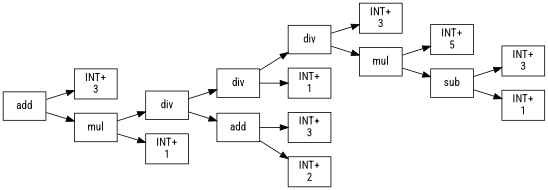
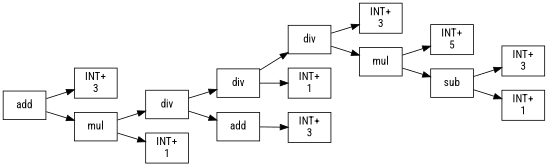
  digraph {
    rankdir=LR
    fontname="Roboto Condensed"
    node [shape=box fontname="Roboto Condensed"]
    edge [fontname="Roboto Condensed"]
    n1 [label=add]
    n2 [label="INT+\n3"]
    n3 [label=mul]
    n4 [label=div]
    n5 [label="INT+\n1"]
    n6 [label=div]
    n7 [label=add]
    n8 [label=div]
    n9 [label="INT+\n1"]
    n10 [label="INT+\n3"]
    n11 [label=mul]
    n12 [label="INT+\n5"]
    n13 [label=sub]
    n14 [label="INT+\n3"]
    n15 [label="INT+\n1"]
    n16 [label="INT+\n3"]
-   n17 [label="INT+\n2"]
    n1 -> n2
    n1 -> n3
    n3 -> n4
    n3 -> n5
    n4 -> n6
    n4 -> n7
    n6 -> n8
    n6 -> n9
    n7 -> n16
-   n7 -> n17
    n8 -> n10
    n8 -> n11
    n11 -> n12
    n11 -> n13
    n13 -> n14
    n13 -> n15
  }
